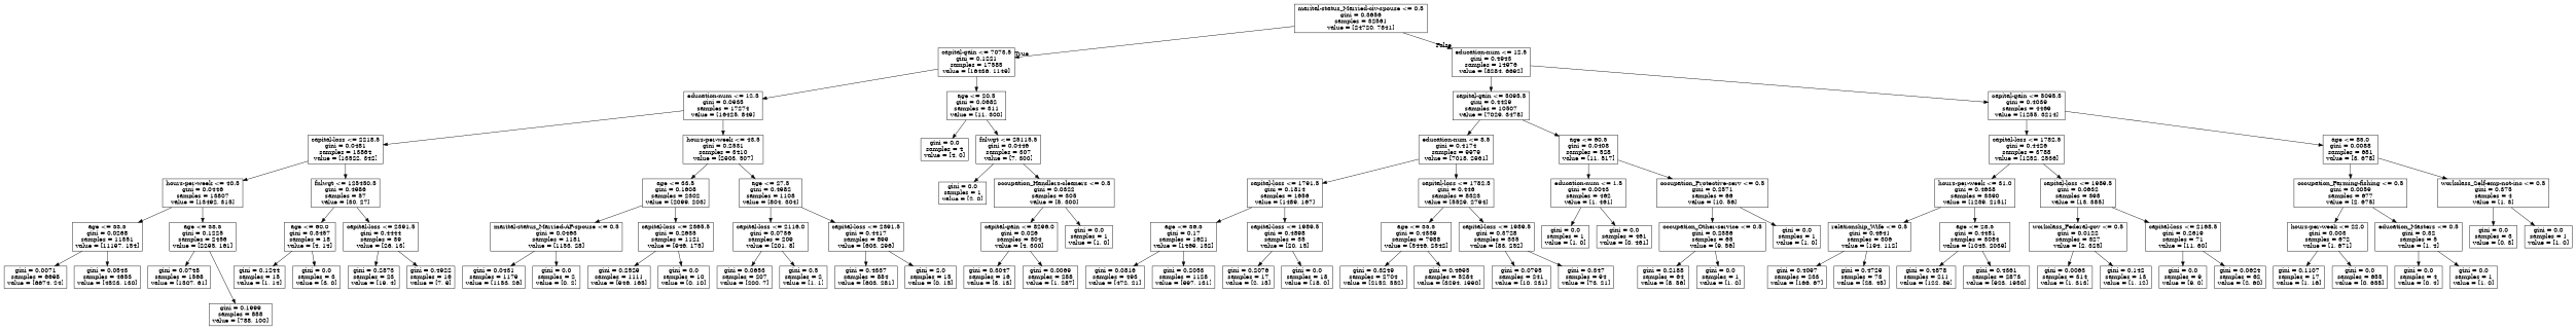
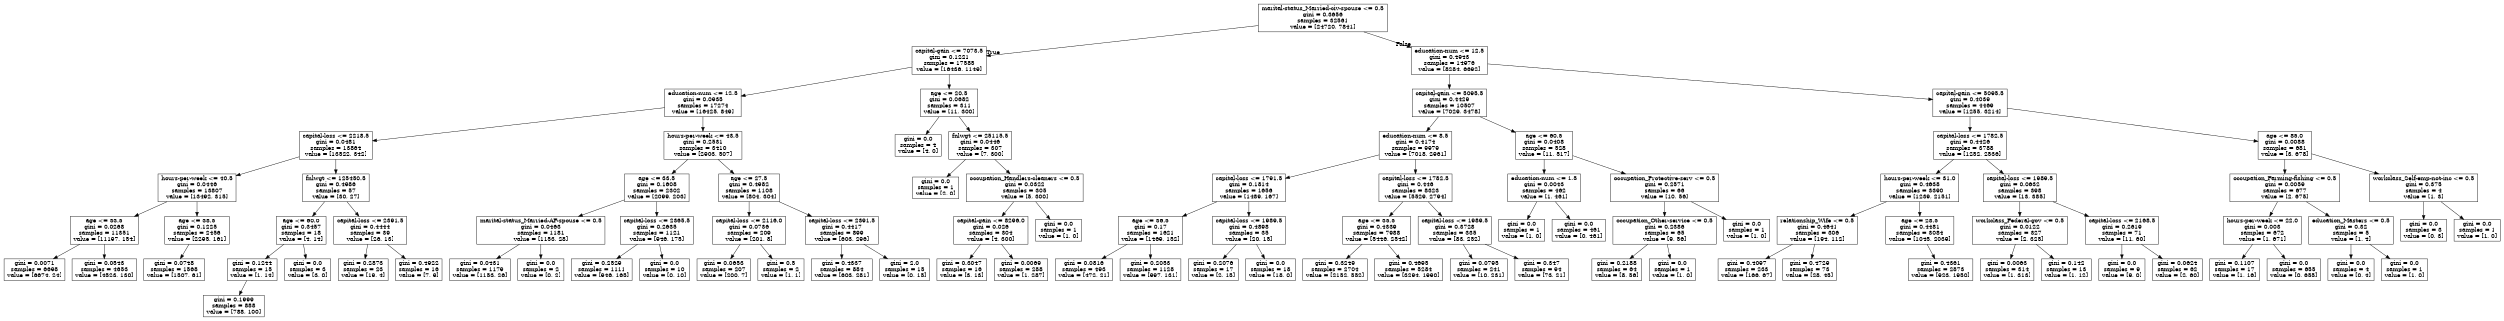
  digraph {
    fontname="DejaVu Serif"
    node [fontname="DejaVu Serif" shape=box]
    edge [fontname="DejaVu Serif"]
    n1 [label="marital-status_Married-civ-spouse <= 0.5\ngini = 0.3656\nsamples = 32561\nvalue = [24720, 7841]"]
    n2 [label="capital-gain <= 7073.5\ngini = 0.1221\nsamples = 17585\nvalue = [16436, 1149]"]
    n3 [label="education-num <= 12.5\ngini = 0.4943\nsamples = 14976\nvalue = [8284, 6692]"]
    n4 [label="education-num <= 12.5\ngini = 0.0935\nsamples = 17274\nvalue = [16425, 849]"]
    n5 [label="age <= 20.5\ngini = 0.0682\nsamples = 311\nvalue = [11, 300]"]
    n6 [label="capital-gain <= 5095.5\ngini = 0.4429\nsamples = 10507\nvalue = [7029, 3478]"]
    n7 [label="capital-gain <= 5095.5\ngini = 0.4039\nsamples = 4469\nvalue = [1255, 3214]"]
    n8 [label="capital-loss <= 2218.5\ngini = 0.0481\nsamples = 13864\nvalue = [13522, 342]"]
    n9 [label="hours-per-week <= 43.5\ngini = 0.2531\nsamples = 3410\nvalue = [2903, 507]"]
    n10 [label="gini = 0.0\nsamples = 4\nvalue = [4, 0]"]
    n11 [label="fnlwgt <= 25115.5\ngini = 0.0446\nsamples = 307\nvalue = [7, 300]"]
    n12 [label="hours-per-week <= 40.5\ngini = 0.0446\nsamples = 13807\nvalue = [13492, 315]"]
    n13 [label="fnlwgt <= 125450.5\ngini = 0.4986\nsamples = 57\nvalue = [30, 27]"]
    n14 [label="age <= 33.5\ngini = 0.1608\nsamples = 2302\nvalue = [2099, 203]"]
    n15 [label="age <= 27.5\ngini = 0.4982\nsamples = 1108\nvalue = [804, 304]"]
    n16 [label="age <= 33.5\ngini = 0.0268\nsamples = 11351\nvalue = [11197, 154]"]
    n17 [label="age <= 38.5\ngini = 0.1225\nsamples = 2456\nvalue = [2295, 161]"]
    n18 [label="age <= 60.0\ngini = 0.3457\nsamples = 18\nvalue = [4, 14]"]
    n19 [label="capital-loss <= 2391.5\ngini = 0.4444\nsamples = 39\nvalue = [26, 13]"]
    n20 [label="gini = 0.0071\nsamples = 6698\nvalue = [6674, 24]"]
    n21 [label="gini = 0.0543\nsamples = 4653\nvalue = [4523, 130]"]
    n22 [label="gini = 0.0748\nsamples = 1568\nvalue = [1507, 61]"]
    n23 [label="gini = 0.1999\nsamples = 888\nvalue = [788, 100]"]
    n24 [label="gini = 0.1244\nsamples = 15\nvalue = [1, 14]"]
    n25 [label="gini = 0.0\nsamples = 3\nvalue = [3, 0]"]
    n26 [label="gini = 0.2873\nsamples = 23\nvalue = [19, 4]"]
    n27 [label="gini = 0.4922\nsamples = 16\nvalue = [7, 9]"]
    n28 [label="marital-status_Married-AF-spouse <= 0.5\ngini = 0.0463\nsamples = 1181\nvalue = [1153, 28]"]
    n29 [label="capital-loss <= 2365.5\ngini = 0.2635\nsamples = 1121\nvalue = [946, 175]"]
    n30 [label="capital-loss <= 2116.0\ngini = 0.0736\nsamples = 209\nvalue = [201, 8]"]
    n31 [label="capital-loss <= 2391.5\ngini = 0.4417\nsamples = 899\nvalue = [603, 296]"]
    n32 [label="gini = 0.0431\nsamples = 1179\nvalue = [1153, 26]"]
    n33 [label="gini = 0.0\nsamples = 2\nvalue = [0, 2]"]
    n34 [label="gini = 0.2529\nsamples = 1111\nvalue = [946, 165]"]
    n35 [label="gini = 0.0\nsamples = 10\nvalue = [0, 10]"]
    n36 [label="gini = 0.0653\nsamples = 207\nvalue = [200, 7]"]
    n37 [label="gini = 0.5\nsamples = 2\nvalue = [1, 1]"]
    n38 [label="gini = 0.4337\nsamples = 884\nvalue = [603, 281]"]
    n39 [label="gini = 2.0\nsamples = 15\nvalue = [0, 15]"]
    n40 [label="gini = 0.0\nsamples = 1\nvalue = [2, 0]"]
    n41 [label="occupation_Handlers-cleaners <= 0.5\ngini = 0.0322\nsamples = 305\nvalue = [5, 300]"]
    n42 [label="capital-gain <= 8296.0\ngini = 0.026\nsamples = 304\nvalue = [4, 300]"]
    n43 [label="gini = 0.0\nsamples = 1\nvalue = [1, 0]"]
    n44 [label="gini = 0.3047\nsamples = 16\nvalue = [3, 13]"]
    n45 [label="gini = 0.0069\nsamples = 288\nvalue = [1, 287]"]
    n46 [label="education-num <= 8.5\ngini = 0.4174\nsamples = 9979\nvalue = [7018, 2961]"]
    n47 [label="age <= 60.5\ngini = 0.0408\nsamples = 528\nvalue = [11, 517]"]
    n48 [label="capital-loss <= 1782.5\ngini = 0.4426\nsamples = 3788\nvalue = [1252, 2536]"]
    n49 [label="age <= 85.0\ngini = 0.0088\nsamples = 681\nvalue = [3, 678]"]
    n50 [label="capital-loss <= 1791.5\ngini = 0.1814\nsamples = 1656\nvalue = [1489, 167]"]
    n51 [label="capital-loss <= 1782.5\ngini = 0.446\nsamples = 8323\nvalue = [5529, 2794]"]
    n52 [label="education-num <= 1.5\ngini = 0.0043\nsamples = 462\nvalue = [1, 461]"]
    n53 [label="occupation_Protective-serv <= 0.5\ngini = 0.2571\nsamples = 66\nvalue = [10, 56]"]
    n54 [label="age <= 36.5\ngini = 0.17\nsamples = 1621\nvalue = [1469, 152]"]
    n55 [label="capital-loss <= 1989.5\ngini = 0.4898\nsamples = 35\nvalue = [20, 15]"]
    n56 [label="age <= 35.5\ngini = 0.4339\nsamples = 7988\nvalue = [5446, 2542]"]
    n57 [label="capital-loss <= 1989.5\ngini = 0.3728\nsamples = 335\nvalue = [83, 252]"]
    n58 [label="gini = 0.0816\nsamples = 493\nvalue = [472, 21]"]
    n59 [label="gini = 0.2053\nsamples = 1128\nvalue = [997, 131]"]
    n60 [label="gini = 0.2076\nsamples = 17\nvalue = [2, 15]"]
    n61 [label="gini = 0.0\nsamples = 18\nvalue = [18, 0]"]
    n62 [label="gini = 0.3249\nsamples = 2704\nvalue = [2152, 552]"]
    n63 [label="gini = 0.4695\nsamples = 5284\nvalue = [3294, 1990]"]
    n64 [label="gini = 0.0795\nsamples = 241\nvalue = [10, 231]"]
    n65 [label="gini = 0.347\nsamples = 94\nvalue = [73, 21]"]
    n66 [label="gini = 0.0\nsamples = 1\nvalue = [1, 0]"]
    n67 [label="gini = 0.0\nsamples = 461\nvalue = [0, 461]"]
    n68 [label="occupation_Other-service <= 0.5\ngini = 0.2386\nsamples = 65\nvalue = [9, 56]"]
    n69 [label="gini = 0.0\nsamples = 1\nvalue = [1, 0]"]
    n70 [label="gini = 0.2188\nsamples = 64\nvalue = [8, 56]"]
    n71 [label="gini = 0.0\nsamples = 1\nvalue = [1, 0]"]
    n72 [label="hours-per-week <= 31.0\ngini = 0.4638\nsamples = 3390\nvalue = [1239, 2151]"]
    n73 [label="capital-loss <= 1989.5\ngini = 0.0632\nsamples = 398\nvalue = [13, 385]"]
    n74 [label="occupation_Farming-fishing <= 0.5\ngini = 0.0059\nsamples = 677\nvalue = [2, 675]"]
    n75 [label="workclass_Self-emp-not-inc <= 0.5\ngini = 0.375\nsamples = 4\nvalue = [1, 3]"]
    n76 [label="relationship_Wife <= 0.5\ngini = 0.4641\nsamples = 306\nvalue = [194, 112]"]
    n77 [label="age <= 28.5\ngini = 0.4481\nsamples = 3084\nvalue = [1045, 2039]"]
    n78 [label="workclass_Federal-gov <= 0.5\ngini = 0.0122\nsamples = 327\nvalue = [2, 325]"]
    n79 [label="capital-loss <= 2168.5\ngini = 0.2619\nsamples = 71\nvalue = [11, 60]"]
    n80 [label="gini = 0.4097\nsamples = 233\nvalue = [166, 67]"]
    n81 [label="gini = 0.4729\nsamples = 73\nvalue = [28, 45]"]
-   n82 [label="gini = 0.4878\nsamples = 211\nvalue = [122, 89]"]
    n83 [label="gini = 0.4361\nsamples = 2873\nvalue = [923, 1950]"]
    n84 [label="gini = 0.0063\nsamples = 314\nvalue = [1, 313]"]
    n85 [label="gini = 0.142\nsamples = 13\nvalue = [1, 12]"]
    n86 [label="gini = 0.0\nsamples = 9\nvalue = [9, 0]"]
    n87 [label="gini = 0.0624\nsamples = 62\nvalue = [2, 60]"]
    n88 [label="hours-per-week <= 22.0\ngini = 0.003\nsamples = 672\nvalue = [1, 671]"]
    n89 [label="education_Masters <= 0.5\ngini = 0.32\nsamples = 5\nvalue = [1, 4]"]
    n90 [label="gini = 0.0\nsamples = 3\nvalue = [0, 3]"]
    n91 [label="gini = 0.0\nsamples = 1\nvalue = [1, 0]"]
    n92 [label="gini = 0.1107\nsamples = 17\nvalue = [1, 16]"]
    n93 [label="gini = 0.0\nsamples = 655\nvalue = [0, 655]"]
    n94 [label="gini = 0.0\nsamples = 4\nvalue = [0, 4]"]
    n95 [label="gini = 0.0\nsamples = 1\nvalue = [1, 0]"]
    n1 -> n2 [headlabel=True labelangle=45 labeldistance=2.5]
    n1 -> n3 [headlabel=False labelangle=-45 labeldistance=2.5]
    n2 -> n4
    n2 -> n5
    n3 -> n6
    n3 -> n7
    n4 -> n8
    n4 -> n9
    n5 -> n10
    n5 -> n11
    n6 -> n46
    n6 -> n47
    n7 -> n48
    n7 -> n49
    n8 -> n12
    n8 -> n13
    n9 -> n14
    n9 -> n15
    n11 -> n40
    n11 -> n41
    n12 -> n16
    n12 -> n17
    n13 -> n18
    n13 -> n19
    n14 -> n28
    n14 -> n29
    n15 -> n30
    n15 -> n31
    n16 -> n20
    n16 -> n21
    n17 -> n22
-   n17 -> n23
+   n24 -> n23
    n18 -> n24
    n18 -> n25
    n19 -> n26
    n19 -> n27
    n28 -> n32
    n28 -> n33
    n29 -> n34
    n29 -> n35
    n30 -> n36
    n30 -> n37
    n31 -> n38
    n31 -> n39
    n41 -> n42
    n41 -> n43
    n42 -> n44
    n42 -> n45
    n46 -> n50
    n46 -> n51
    n47 -> n52
    n47 -> n53
    n48 -> n72
    n48 -> n73
    n49 -> n74
    n49 -> n75
    n50 -> n54
    n50 -> n55
    n51 -> n56
    n51 -> n57
    n52 -> n66
    n52 -> n67
    n53 -> n68
    n53 -> n69
    n54 -> n58
    n54 -> n59
    n55 -> n60
    n55 -> n61
    n56 -> n62
    n56 -> n63
    n57 -> n64
    n57 -> n65
    n68 -> n70
    n68 -> n71
    n72 -> n76
    n72 -> n77
    n73 -> n78
    n73 -> n79
    n74 -> n88
    n74 -> n89
    n75 -> n90
    n75 -> n91
    n76 -> n80
    n76 -> n81
-   n77 -> n82
    n77 -> n83
    n78 -> n84
    n78 -> n85
    n79 -> n86
    n79 -> n87
    n88 -> n92
    n88 -> n93
    n89 -> n94
    n89 -> n95
  }
